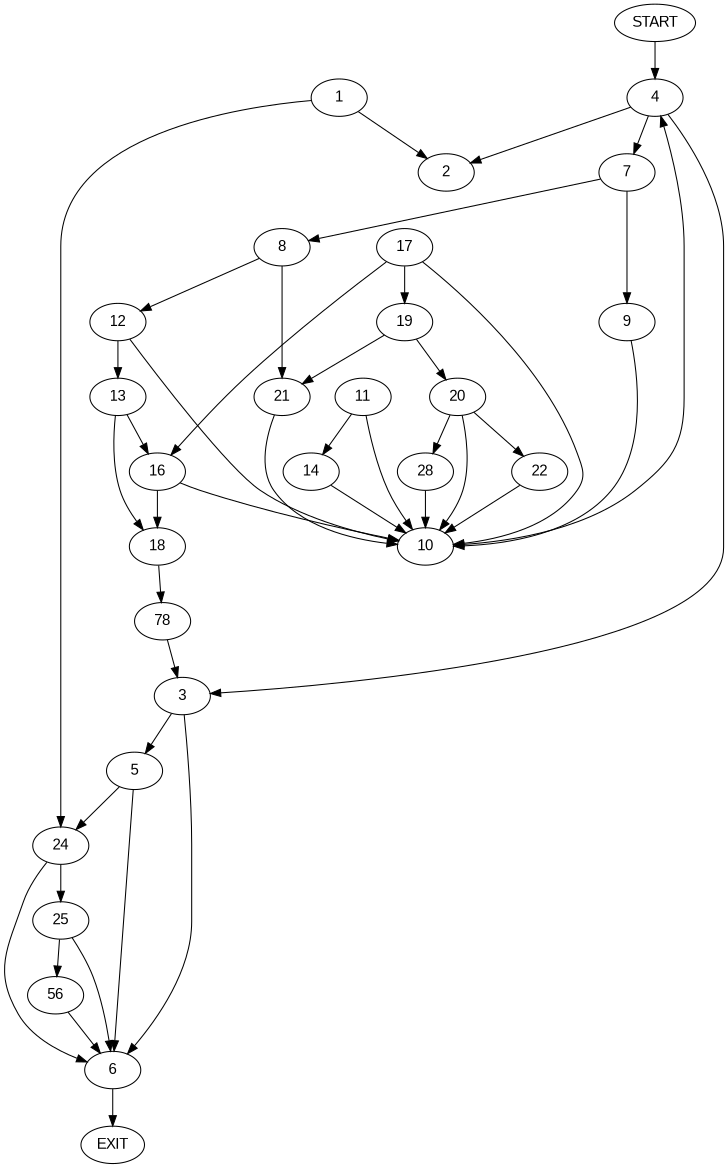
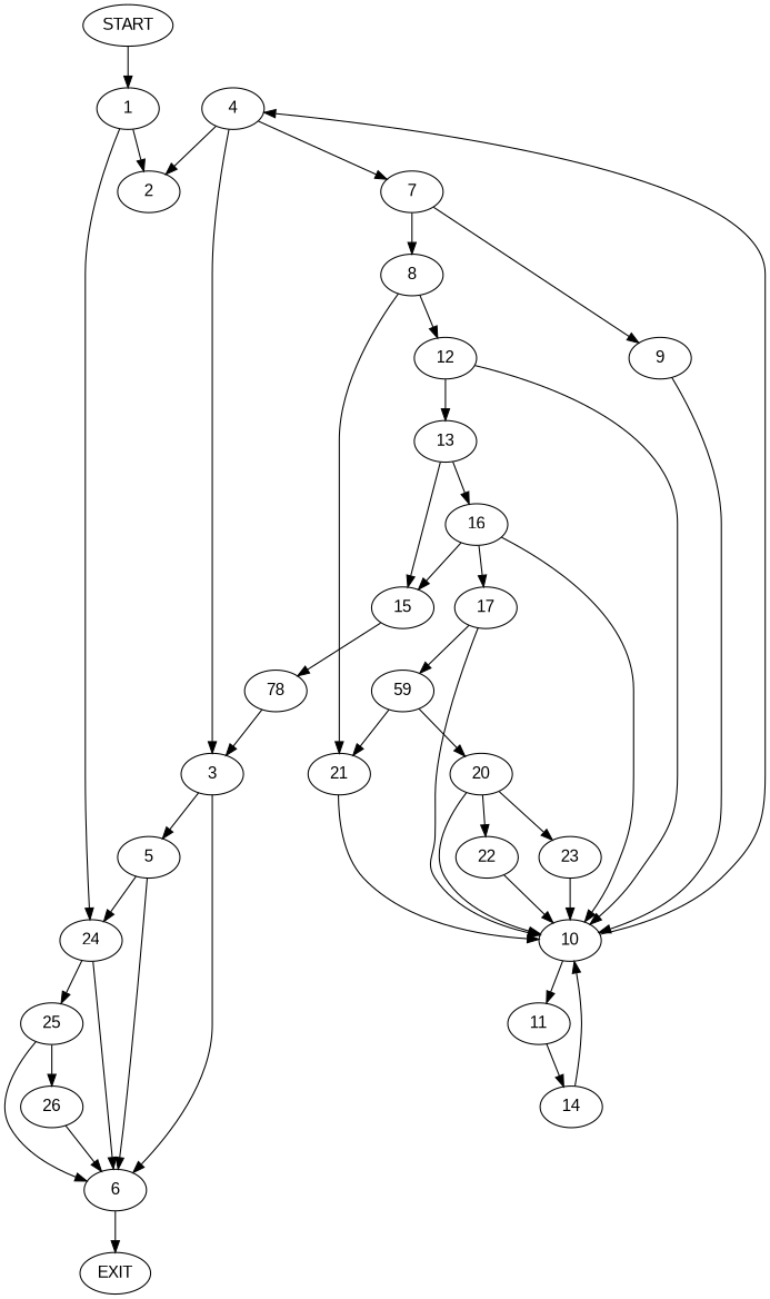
  digraph {
    fontname="Liberation Sans"
    node [fontname="Liberation Sans"]
    edge [fontname="Liberation Sans"]
    n1 [label=START]
    1
    2
    24
    n5 [label=EXIT]
    3
    5
    6
    4
    7
    8
    9
    25
    12
    21
    10
    11
    14
    13
-   15 [label=18]
+   15
    16
    n22 [label=78]
    17
-   19
+   19 [label=59]
    20
    22
-   23 [label=28]
-   26 [label=56]
-   n1 -> 4
+   23
+   26
+   n1 -> 1
    1 -> 2
    1 -> 24
    24 -> 6
    24 -> 25
    3 -> 5
    3 -> 6
    5 -> 24
    5 -> 6
    6 -> n5
    4 -> 2
    4 -> 3
    4 -> 7
    7 -> 8
    7 -> 9
    8 -> 12
    8 -> 21
    9 -> 10
    25 -> 6
    25 -> 26
    12 -> 10
    12 -> 13
    21 -> 10
    10 -> 4
-   11 -> 10
+   10 -> 11
    11 -> 14
    14 -> 10
    13 -> 15
    13 -> 16
    15 -> n22
    16 -> 10
    16 -> 15
-   17 -> 16
+   16 -> 17
    n22 -> 3
    17 -> 10
    17 -> 19
    19 -> 21
    19 -> 20
    20 -> 10
    20 -> 22
    20 -> 23
    22 -> 10
    23 -> 10
    26 -> 6
  }
